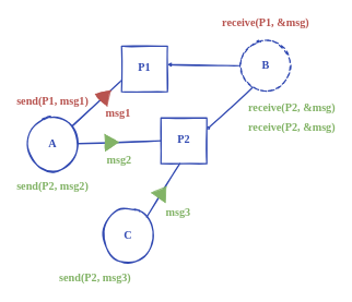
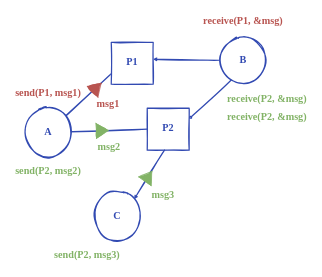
  <mxCell id="0" />
  <mxCell id="1" parent="0" />
  <mxCell id="2" style="edgeStyle=orthogonalEdgeStyle;rounded=0;orthogonalLoop=1;jettySize=auto;html=1;exitX=0.5;exitY=1;exitDx=0;exitDy=0;" edge="1" parent="1"><mxGeometry relative="1" as="geometry"><mxPoint x="310" y="210.5" as="sourcePoint" /><mxPoint x="310" y="210.5" as="targetPoint" /></mxGeometry></mxCell>
  <mxCell id="3" value="C" style="ellipse;aspect=fixed;rounded=0;shadow=0;fontFamily=Ink Free;fontSize=17;strokeWidth=2;fillColor=default;spacing=20;sketch=1;align=center;strokeColor=#324ab2;fontColor=#324ab2;fontStyle=1;spacingBottom=5;" vertex="1" parent="1"><mxGeometry x="155" y="320" width="80" height="80" as="geometry" /></mxCell>
  <mxCell id="4" value="" style="endArrow=none;strokeWidth=2;fontFamily=Ink Free;fontSize=17;sketch=1;endSize=2;rounded=0;endFill=0;startSize=2;startArrow=none;startFill=0;strokeColor=#324AB2;fontColor=#324AB2;fontSource=https%3A%2F%2Full-esit-sistemas-operativos.github.io%2Fssoo-apuntes%2Ffonts%2FInkFree.woff;fontStyle=1;spacingBottom=5;exitX=0;exitY=0.75;exitDx=0;exitDy=0;" edge="1" source="6" parent="1"><mxGeometry width="50" height="50" relative="1" as="geometry"><mxPoint x="400" y="100" as="sourcePoint" /><mxPoint x="80" y="220" as="targetPoint" /></mxGeometry></mxCell>
- <mxCell id="5" value="B" style="ellipse;aspect=fixed;rounded=0;shadow=0;fontFamily=Ink Free;fontSize=17;strokeWidth=2;fillColor=default;spacing=20;sketch=1;align=center;strokeColor=#324ab2;fontColor=#324ab2;fontStyle=1;spacingBottom=5;dashed=1;" vertex="1" parent="1"><mxGeometry x="365" y="60" width="80" height="80" as="geometry" /></mxCell>
+ <mxCell id="5" value="B" style="ellipse;aspect=fixed;rounded=0;shadow=0;fontFamily=Ink Free;fontSize=17;strokeWidth=2;fillColor=default;spacing=20;sketch=1;align=center;strokeColor=#324ab2;fontColor=#324ab2;fontStyle=1;spacingBottom=5;" vertex="1" parent="1"><mxGeometry x="365" y="60" width="80" height="80" as="geometry" /></mxCell>
  <mxCell id="6" value="P1" style="whiteSpace=wrap;html=1;aspect=fixed;sketch=1;strokeColor=#324AB2;align=center;rounded=0;fontFamily=Ink Free;fontSource=https%3A%2F%2Full-esit-sistemas-operativos.github.io%2Fssoo-apuntes%2Ffonts%2FInkFree.woff;fontSize=17;fontColor=#324AB2;fontStyle=1;strokeWidth=2;labelBackgroundColor=#ffffff;spacingBottom=5;endFill=0;endSize=2;startFill=0;startSize=2;" vertex="1" parent="1"><mxGeometry x="185" y="70" width="70" height="70" as="geometry" /></mxCell>
  <mxCell id="7" value="" style="endArrow=classic;strokeWidth=2;fontFamily=Ink Free;fontSize=17;sketch=1;endSize=2;rounded=0;endFill=0;startSize=2;startArrow=none;startFill=0;strokeColor=#324AB2;fontColor=#324AB2;fontSource=https%3A%2F%2Full-esit-sistemas-operativos.github.io%2Fssoo-apuntes%2Ffonts%2FInkFree.woff;fontStyle=1;spacingBottom=5;entryX=0.995;entryY=0.405;entryDx=0;entryDy=0;entryPerimeter=0;exitX=0;exitY=0.5;exitDx=0;exitDy=0;" edge="1" parent="1" source="5" target="6"><mxGeometry width="50" height="50" relative="1" as="geometry"><mxPoint x="345" y="120" as="sourcePoint" /><mxPoint x="255" y="107.72" as="targetPoint" /></mxGeometry></mxCell>
  <mxCell id="8" value="P2" style="whiteSpace=wrap;html=1;aspect=fixed;sketch=1;strokeColor=#324AB2;align=center;rounded=0;fontFamily=Ink Free;fontSource=https%3A%2F%2Full-esit-sistemas-operativos.github.io%2Fssoo-apuntes%2Ffonts%2FInkFree.woff;fontSize=17;fontColor=#324AB2;fontStyle=1;strokeWidth=2;labelBackgroundColor=#ffffff;spacingBottom=5;endFill=0;endSize=2;startFill=0;startSize=2;" vertex="1" parent="1"><mxGeometry x="245" y="180" width="70" height="70" as="geometry" /></mxCell>
  <mxCell id="9" value="" style="endArrow=none;strokeWidth=2;fontFamily=Ink Free;fontSize=17;sketch=1;endSize=2;rounded=0;endFill=0;startSize=2;startArrow=none;startFill=0;strokeColor=#324AB2;fontColor=#324AB2;fontSource=https%3A%2F%2Full-esit-sistemas-operativos.github.io%2Fssoo-apuntes%2Ffonts%2FInkFree.woff;fontStyle=1;spacingBottom=5;exitX=0;exitY=0.5;exitDx=0;exitDy=0;" edge="1" parent="1" source="8"><mxGeometry width="50" height="50" relative="1" as="geometry"><mxPoint x="195" y="132.5" as="sourcePoint" /><mxPoint x="75" y="220" as="targetPoint" /></mxGeometry></mxCell>
  <mxCell id="10" value="A" style="ellipse;aspect=fixed;rounded=0;shadow=0;fontFamily=Ink Free;fontSize=17;strokeWidth=2;fillColor=default;spacing=20;sketch=1;align=center;strokeColor=#324ab2;fontColor=#324ab2;fontStyle=1;spacingBottom=5;" vertex="1" parent="1"><mxGeometry x="40" y="180" width="80" height="80" as="geometry" /></mxCell>
  <mxCell id="11" value="" style="endArrow=diamond;strokeWidth=2;fontFamily=Ink Free;fontSize=17;sketch=1;endSize=2;rounded=0;endFill=0;startSize=2;startArrow=none;startFill=0;strokeColor=#324AB2;fontColor=#324AB2;fontSource=https%3A%2F%2Full-esit-sistemas-operativos.github.io%2Fssoo-apuntes%2Ffonts%2FInkFree.woff;fontStyle=1;spacingBottom=5;exitX=0.246;exitY=0.917;exitDx=0;exitDy=0;exitPerimeter=0;entryX=1;entryY=0.25;entryDx=0;entryDy=0;" edge="1" parent="1" source="5" target="8"><mxGeometry width="50" height="50" relative="1" as="geometry"><mxPoint x="255" y="225" as="sourcePoint" /><mxPoint x="85" y="230" as="targetPoint" /></mxGeometry></mxCell>
- <mxCell id="12" value="" style="endArrow=none;strokeWidth=2;fontFamily=Ink Free;fontSize=17;sketch=1;endSize=2;rounded=0;endFill=0;startSize=2;startArrow=none;startFill=0;strokeColor=#324AB2;fontColor=#324AB2;fontSource=https%3A%2F%2Full-esit-sistemas-operativos.github.io%2Fssoo-apuntes%2Ffonts%2FInkFree.woff;fontStyle=1;spacingBottom=5;exitX=0.412;exitY=1;exitDx=0;exitDy=0;exitPerimeter=0;entryX=1;entryY=0;entryDx=0;entryDy=0;" edge="1" parent="1" source="8" target="3"><mxGeometry width="50" height="50" relative="1" as="geometry"><mxPoint x="394.68" y="143.36" as="sourcePoint" /><mxPoint x="325" y="207.5" as="targetPoint" /></mxGeometry></mxCell>
+ <mxCell id="12" value="" style="endArrow=classic;strokeWidth=2;fontFamily=Ink Free;fontSize=17;sketch=1;endSize=2;rounded=0;endFill=0;startSize=2;startArrow=none;startFill=0;strokeColor=#324AB2;fontColor=#324AB2;fontSource=https%3A%2F%2Full-esit-sistemas-operativos.github.io%2Fssoo-apuntes%2Ffonts%2FInkFree.woff;fontStyle=1;spacingBottom=5;exitX=0.412;exitY=1;exitDx=0;exitDy=0;exitPerimeter=0;entryX=1;entryY=0;entryDx=0;entryDy=0;" edge="1" parent="1" source="8" target="3"><mxGeometry width="50" height="50" relative="1" as="geometry"><mxPoint x="394.68" y="143.36" as="sourcePoint" /><mxPoint x="325" y="207.5" as="targetPoint" /></mxGeometry></mxCell>
  <mxCell id="13" value="send(P1, msg1)" style="text;strokeColor=none;fillColor=none;align=center;verticalAlign=middle;rounded=0;fontFamily=Ink Free;fontSource=https%3A%2F%2Full-esit-sistemas-operativos.github.io%2Fssoo-apuntes%2Ffonts%2FInkFree.woff;fontStyle=1;fontColor=#B85450;fontSize=17;spacingBottom=5;" vertex="1" parent="1"><mxGeometry x="20" y="140" width="120" height="30" as="geometry" /></mxCell>
  <mxCell id="14" value="receive(P1, &amp;msg)" style="text;strokeColor=none;fillColor=none;align=center;verticalAlign=middle;rounded=0;fontFamily=Ink Free;fontSource=https%3A%2F%2Full-esit-sistemas-operativos.github.io%2Fssoo-apuntes%2Ffonts%2FInkFree.woff;fontStyle=1;fontColor=#B85450;fontSize=17;spacingBottom=5;" vertex="1" parent="1"><mxGeometry x="335" y="20" width="140" height="30" as="geometry" /></mxCell>
  <mxCell id="15" value="send(P2, msg2)" style="text;strokeColor=none;fillColor=none;align=center;verticalAlign=middle;rounded=0;fontFamily=Ink Free;fontSource=https%3A%2F%2Full-esit-sistemas-operativos.github.io%2Fssoo-apuntes%2Ffonts%2FInkFree.woff;fontStyle=1;fontColor=#82B366;fontSize=17;spacingBottom=5;" vertex="1" parent="1"><mxGeometry x="20" y="270" width="120" height="30" as="geometry" /></mxCell>
  <mxCell id="16" value="send(P2, msg3)" style="text;strokeColor=none;fillColor=none;align=center;verticalAlign=middle;rounded=0;fontFamily=Ink Free;fontSource=https%3A%2F%2Full-esit-sistemas-operativos.github.io%2Fssoo-apuntes%2Ffonts%2FInkFree.woff;fontStyle=1;fontColor=#82B366;fontSize=17;spacingBottom=5;" vertex="1" parent="1"><mxGeometry x="85" y="410" width="120" height="30" as="geometry" /></mxCell>
  <mxCell id="17" value="receive(P2, &amp;msg)" style="text;strokeColor=none;fillColor=none;align=center;verticalAlign=middle;rounded=0;fontFamily=Ink Free;fontSource=https%3A%2F%2Full-esit-sistemas-operativos.github.io%2Fssoo-apuntes%2Ffonts%2FInkFree.woff;fontStyle=1;fontColor=#82B366;fontSize=17;spacingBottom=5;" vertex="1" parent="1"><mxGeometry x="375" y="150" width="140" height="30" as="geometry" /></mxCell>
  <mxCell id="18" value="receive(P2, &amp;msg)" style="text;strokeColor=none;fillColor=none;align=center;verticalAlign=middle;rounded=0;fontFamily=Ink Free;fontSource=https%3A%2F%2Full-esit-sistemas-operativos.github.io%2Fssoo-apuntes%2Ffonts%2FInkFree.woff;fontStyle=1;fontColor=#82B366;fontSize=17;spacingBottom=5;" vertex="1" parent="1"><mxGeometry x="375" y="180" width="140" height="30" as="geometry" /></mxCell>
  <mxCell id="19" value="" style="triangle;whiteSpace=wrap;html=1;fontColor=#82B366;strokeColor=#B85450;fillColor=#B85450;gradientDirection=south;align=center;rotation=-44.7;sketch=1;fillStyle=solid;" vertex="1" parent="1"><mxGeometry x="151" y="133" width="20" height="25" as="geometry" /></mxCell>
  <mxCell id="20" value="msg1" style="text;strokeColor=none;fillColor=none;align=center;verticalAlign=middle;rounded=0;fontFamily=Ink Free;fontSource=https%3A%2F%2Full-esit-sistemas-operativos.github.io%2Fssoo-apuntes%2Ffonts%2FInkFree.woff;fontStyle=1;fontColor=#B85450;fontSize=17;spacingBottom=5;" vertex="1" parent="1"><mxGeometry x="155" y="158" width="50" height="30" as="geometry" /></mxCell>
  <mxCell id="21" value="" style="triangle;whiteSpace=wrap;html=1;fontColor=#82B366;strokeColor=#82B366;fillColor=#82B366;gradientDirection=south;align=center;rotation=-2;sketch=1;fillStyle=solid;" vertex="1" parent="1"><mxGeometry x="160" y="205" width="20" height="25" as="geometry" /></mxCell>
  <mxCell id="22" value="msg2" style="text;strokeColor=none;fillColor=none;align=center;verticalAlign=middle;rounded=0;fontFamily=Ink Free;fontSource=https%3A%2F%2Full-esit-sistemas-operativos.github.io%2Fssoo-apuntes%2Ffonts%2FInkFree.woff;fontStyle=1;fontColor=#82B366;fontSize=17;spacingBottom=5;" vertex="1" parent="1"><mxGeometry x="155" y="230" width="53" height="30" as="geometry" /></mxCell>
  <mxCell id="23" value="msg3" style="text;strokeColor=none;fillColor=none;align=center;verticalAlign=middle;rounded=0;fontFamily=Ink Free;fontSource=https%3A%2F%2Full-esit-sistemas-operativos.github.io%2Fssoo-apuntes%2Ffonts%2FInkFree.woff;fontStyle=1;fontColor=#82B366;fontSize=17;spacingBottom=5;" vertex="1" parent="1"><mxGeometry x="245" y="310" width="53" height="30" as="geometry" /></mxCell>
  <mxCell id="24" value="" style="triangle;whiteSpace=wrap;html=1;fontColor=#82B366;strokeColor=#82B366;fillColor=#82B366;gradientDirection=south;align=center;rotation=-55;sketch=1;fillStyle=solid;" vertex="1" parent="1"><mxGeometry x="237" y="281" width="20" height="25" as="geometry" /></mxCell>
